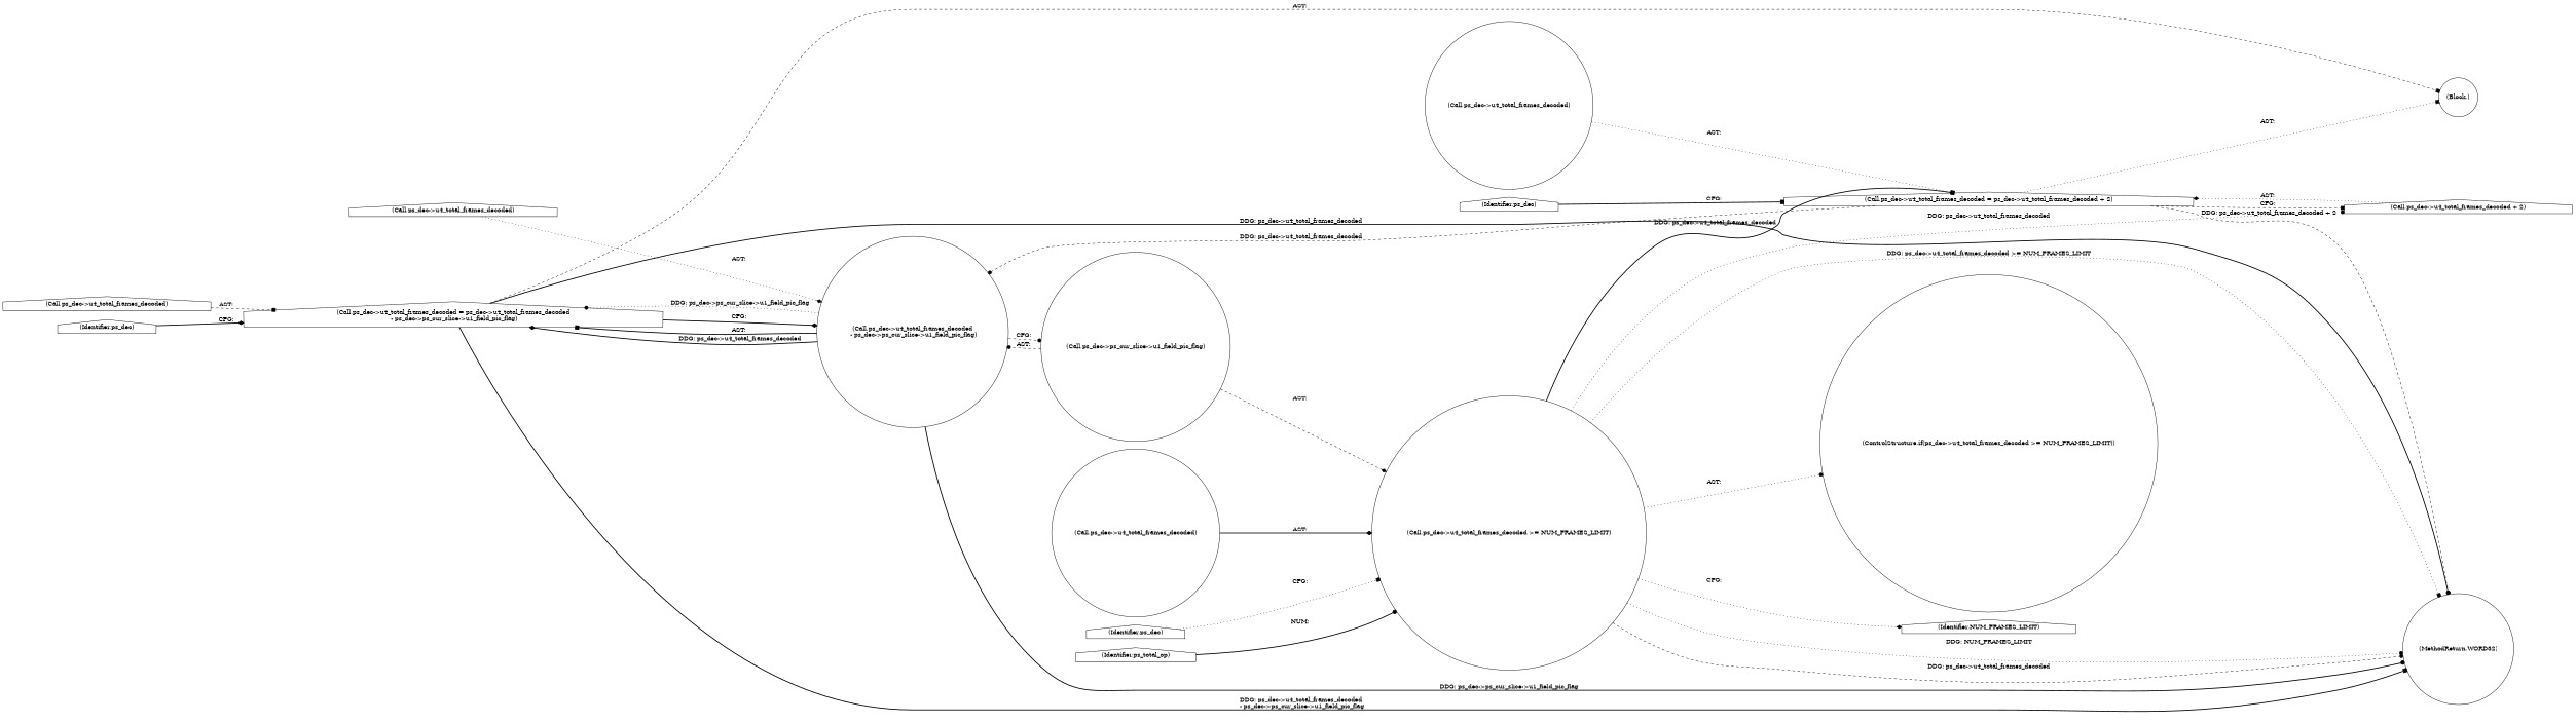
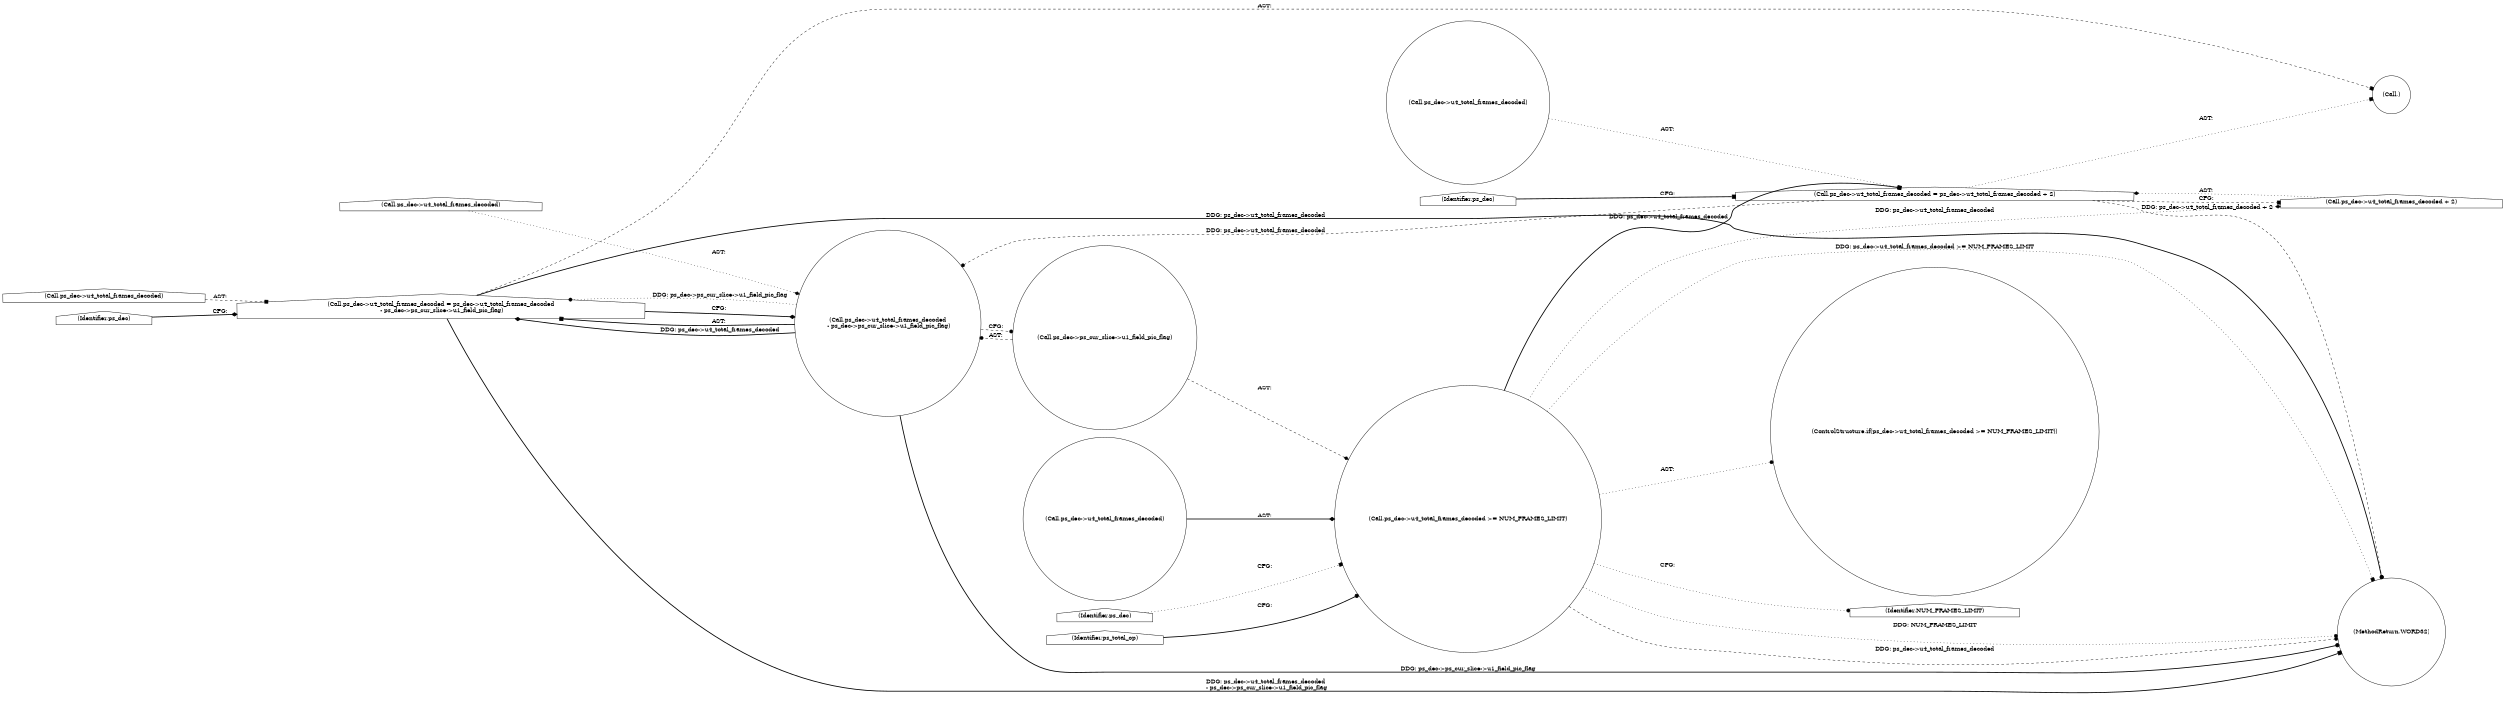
  digraph {
    rankdir=LR
    node [shape=house]
    edge [arrowhead=dot style=bold]
    n1 [label="(Call,ps_dec->u4_total_frames_decoded = ps_dec->u4_total_frames_decoded\n - ps_dec->ps_cur_slice->u1_field_pic_flag)"]
    n2 [label="(Call,ps_dec->u4_total_frames_decoded\n - ps_dec->ps_cur_slice->u1_field_pic_flag)" shape=circle]
    n3 [label="(MethodReturn,WORD32)" shape=circle]
-   n4 [label="(Block,)" shape=circle]
+   n4 [label="(Call,)" shape=circle]
    n5 [label="(Call,ps_dec->ps_cur_slice->u1_field_pic_flag)" shape=circle]
    n6 [label="(Call,ps_dec->u4_total_frames_decoded >= NUM_FRAMES_LIMIT)" shape=circle]
    n7 [label="(Call,ps_dec->u4_total_frames_decoded = ps_dec->u4_total_frames_decoded + 2)"]
    n8 [label="(Call,ps_dec->u4_total_frames_decoded + 2)"]
    n9 [label="(ControlStructure,if(ps_dec->u4_total_frames_decoded >= NUM_FRAMES_LIMIT))" shape=circle]
    n10 [label="(Identifier,NUM_FRAMES_LIMIT)"]
    n11 [label="(Call,ps_dec->u4_total_frames_decoded)" shape=circle]
    n12 [label="(Call,ps_dec->u4_total_frames_decoded)"]
    n13 [label="(Identifier,ps_dec)"]
    n14 [label="(Identifier,ps_dec)"]
    n15 [label="(Call,ps_dec->u4_total_frames_decoded)" shape=circle]
    n16 [label="(Identifier,ps_dec)"]
    n17 [label="(Identifier,ps_total_op)"]
    n18 [label="(Call,ps_dec->u4_total_frames_decoded)"]
    n1 -> n2 [arrowhead=diamond label="CFG: "]
    n1 -> n3 [label="DDG: ps_dec->u4_total_frames_decoded"]
    n1 -> n3 [arrowhead=box label="DDG: ps_dec->u4_total_frames_decoded\n - ps_dec->ps_cur_slice->u1_field_pic_flag"]
    n1 -> n4 [arrowhead=box label="AST: " style=dashed]
    n2 -> n1 [arrowhead=box label="AST: "]
    n2 -> n1 [arrowhead=diamond label="DDG: ps_dec->u4_total_frames_decoded"]
    n2 -> n1 [label="DDG: ps_dec->ps_cur_slice->u1_field_pic_flag" style=dotted]
    n2 -> n3 [label="DDG: ps_dec->ps_cur_slice->u1_field_pic_flag"]
    n2 -> n5 [label="CFG: " style=dashed]
    n5 -> n2 [label="AST: " style=dashed]
    n5 -> n6 [arrowhead=diamond label="AST: " style=dashed]
    n6 -> n3 [label="DDG: NUM_FRAMES_LIMIT" style=dotted]
    n6 -> n3 [label="DDG: ps_dec->u4_total_frames_decoded" style=dashed]
    n6 -> n3 [arrowhead=box label="DDG: ps_dec->u4_total_frames_decoded >= NUM_FRAMES_LIMIT" style=dotted]
    n6 -> n7 [arrowhead=box label="DDG: ps_dec->u4_total_frames_decoded"]
-   n6 -> n8 [label="DDG: ps_dec->u4_total_frames_decoded" style=dotted]
+   n6 -> n8 [arrowhead=diamond label="DDG: ps_dec->u4_total_frames_decoded" style=dotted]
    n6 -> n9 [label="AST: " style=dotted]
-   n6 -> n10 [arrowhead=diamond label="CFG: " style=dotted]
+   n6 -> n10 [label="CFG: " style=dotted]
    n7 -> n2 [label="DDG: ps_dec->u4_total_frames_decoded" style=dashed]
    n7 -> n3 [label="DDG: ps_dec->u4_total_frames_decoded + 2" style=dashed]
    n7 -> n4 [arrowhead=box label="AST: " style=dotted]
    n7 -> n8 [arrowhead=box label="CFG: " style=dashed]
    n8 -> n7 [arrowhead=diamond label="AST: " style=dotted]
    n11 -> n7 [arrowhead=box label="AST: " style=dotted]
    n12 -> n1 [arrowhead=box label="AST: " style=dashed]
    n13 -> n1 [arrowhead=diamond label="CFG: "]
    n14 -> n7 [arrowhead=box label="CFG: "]
    n15 -> n6 [arrowhead=diamond label="AST: "]
    n16 -> n6 [arrowhead=box label="CFG: " style=dotted]
-   n17 -> n6 [label="NUM: "]
+   n17 -> n6 [label="CFG: "]
    n18 -> n2 [arrowhead=diamond label="AST: " style=dotted]
  }
